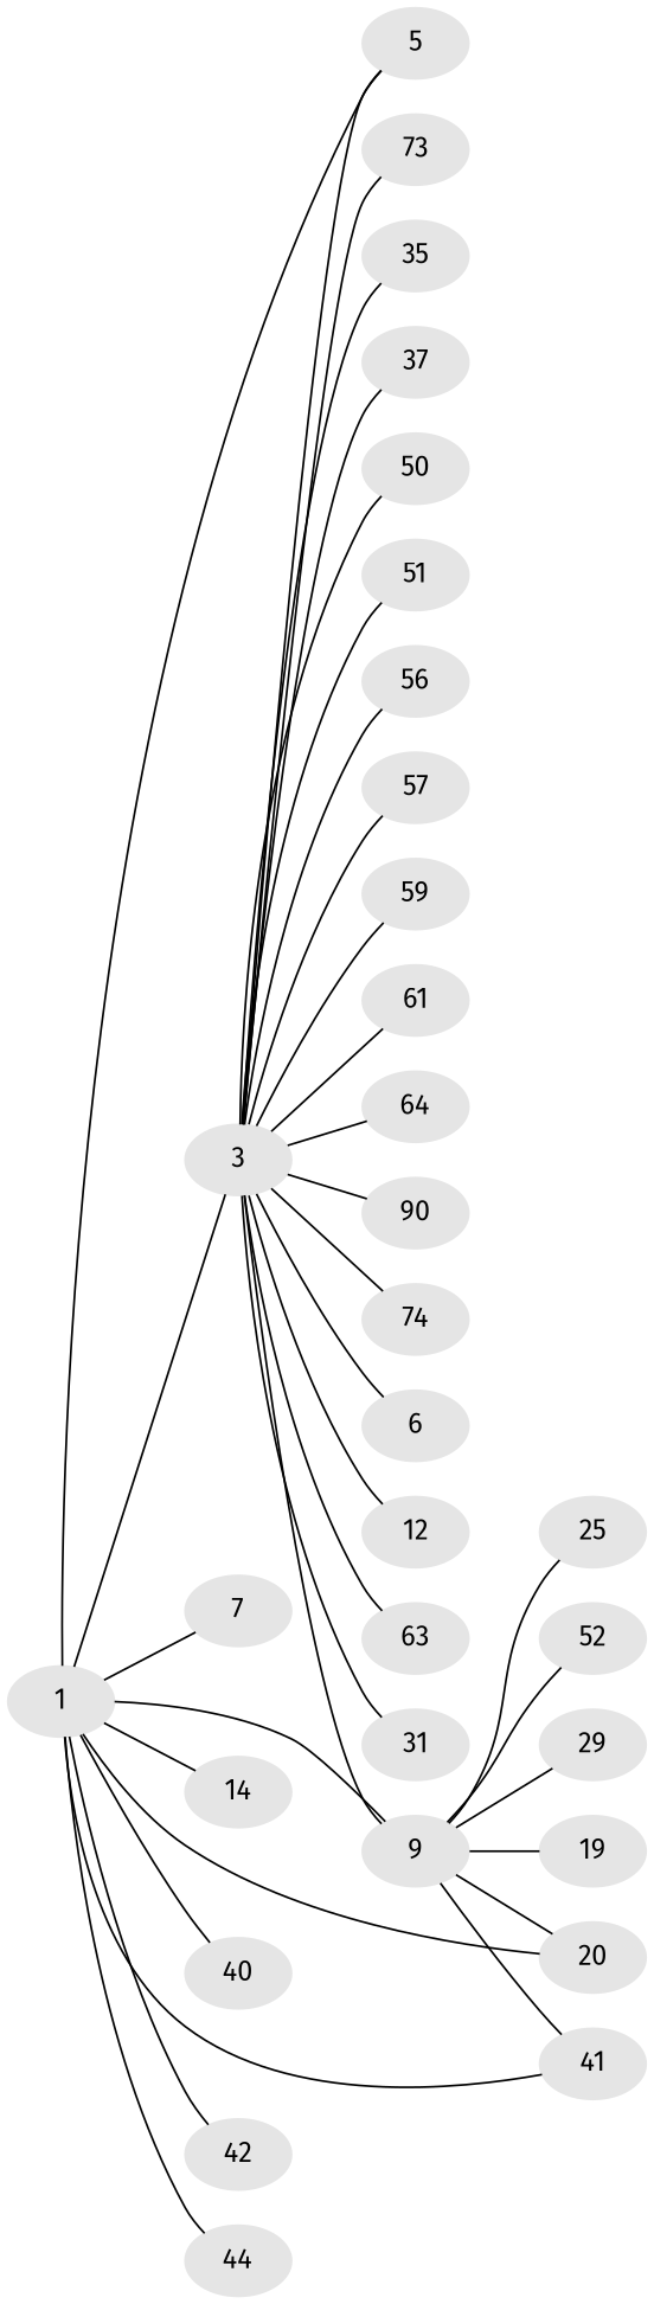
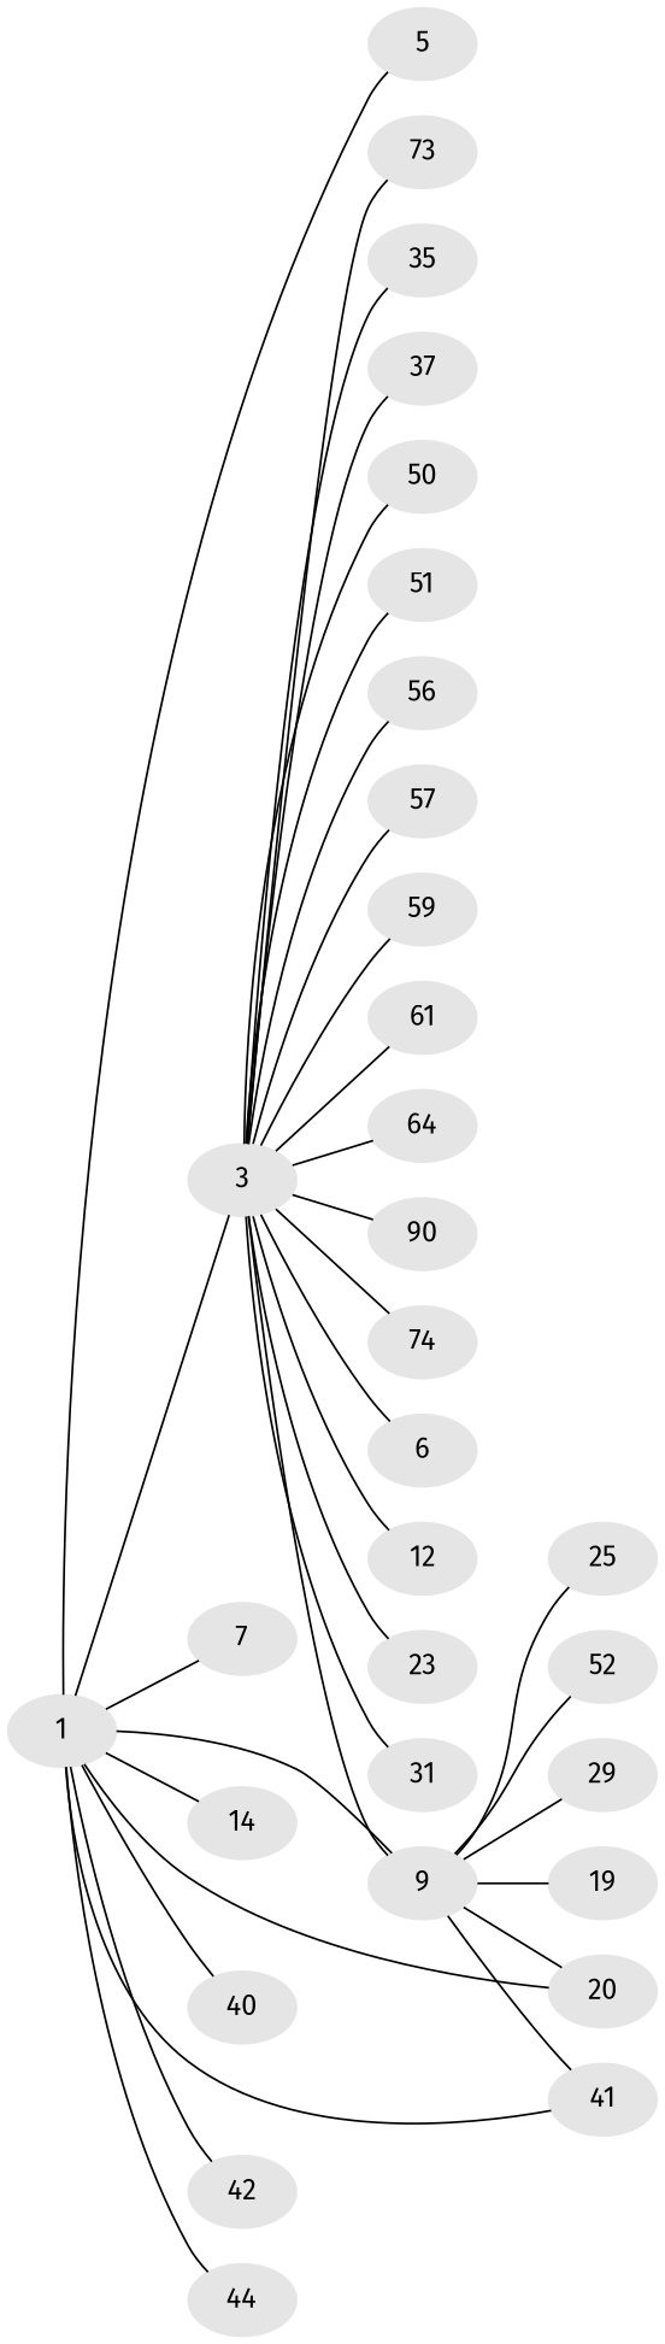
  graph {
    fontname="Fira Sans"
    rankdir=LR
    node [color=gray90 fontname="Fira Sans" style=filled]
    edge [fontname="Fira Sans"]
    1 [super="+2+34+17"]
    3 [super="+4+45+10"]
    5 [super="+43+38"]
    7
    9 [super="+16"]
    14
    20 [super="+58+72"]
    40
    41
    42 [super="+53"]
    44
    6
    12
-   23 [super="+30" label=63]
+   23 [super="+30"]
    31
    n16 [label=73 super="+67"]
    35
    37 [super="+78"]
    50
    51
    56 [super="+65"]
    57
    59
    61
    64
    n26 [label=90]
    74 [super="+80"]
    29 [super="+82+48"]
    19 [super="+36"]
    25
    52
    1 -- 3 [weight=4]
    1 -- 5
    1 -- 7
    1 -- 9
    1 -- 14
    1 -- 20
    1 -- 40
    1 -- 41
    1 -- 42
    1 -- 44
-   3 -- 5
    3 -- 9
    3 -- 6
    3 -- 12
    3 -- 23
    3 -- 31
    3 -- n16
    3 -- 35
    3 -- 37
    3 -- 50
    3 -- 51 [weight=2]
    3 -- 56
    3 -- 57
    3 -- 59
    3 -- 61
    3 -- 64
    3 -- n26
    3 -- 74 [weight=2]
    9 -- 20
    9 -- 41
    9 -- 29
    9 -- 19
    9 -- 25
    9 -- 52
  }
